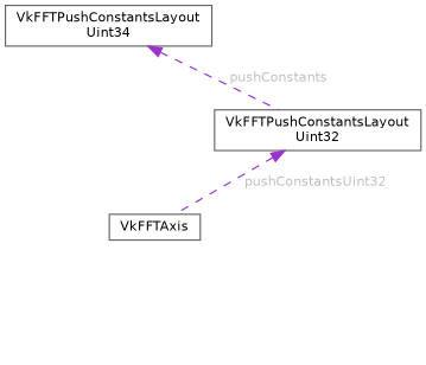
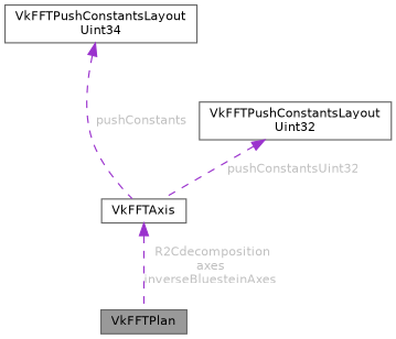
  digraph {
    rankdir=TB
    node [color=gray40 fillcolor=white fontname=Helvetica fontsize=10 shape=box style=filled]
    edge [color=darkorchid3 dir=back fontcolor=grey fontname=Helvetica fontsize=10 labelfontname=Helvetica labelfontsize=10 style=dashed]
+   n1 [fillcolor=grey60 fontcolor=black height=0.2 label=VkFFTPlan width=0.4]
    n2 [height=0.2 label=VkFFTAxis width=0.4]
    n3 [height=0.2 label="VkFFTPushConstantsLayout\lUint32" width=0.4]
    n4 [height=0.2 label="VkFFTPushConstantsLayout\lUint34" width=0.4]
+   n2 -> n1 [label=" R2Cdecomposition\naxes\ninverseBluesteinAxes"]
    n3 -> n2 [label=" pushConstantsUint32"]
-   n4 -> n3 [label=" pushConstants"]
+   n4 -> n2 [label=" pushConstants"]
  }
